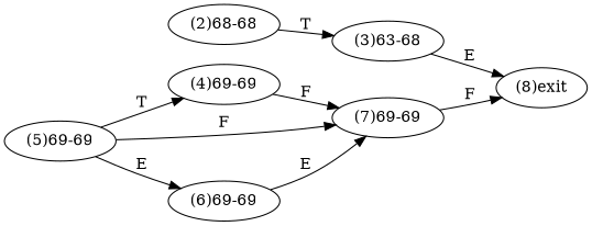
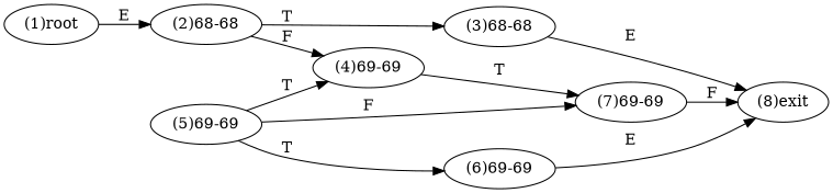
  digraph {
    rankdir=LR
+   n1 [label="(1)root"]
    n2 [label="(2)68-68"]
-   n3 [label="(3)63-68"]
+   n3 [label="(3)68-68"]
    n4 [label="(4)69-69"]
    n5 [label="(8)exit"]
    n6 [label="(7)69-69"]
    n7 [label="(5)69-69"]
    n8 [label="(6)69-69"]
+   n1 -> n2 [label=E]
    n2 -> n3 [label=T]
+   n2 -> n4 [label=F]
    n3 -> n5 [label=E]
-   n4 -> n6 [label=F]
+   n4 -> n6 [label=T]
    n6 -> n5 [label=F]
    n7 -> n4 [label=T]
    n7 -> n6 [label=F]
-   n7 -> n8 [label=E]
-   n8 -> n6 [label=E]
+   n7 -> n8 [label=T]
+   n8 -> n5 [label=E]
  }
